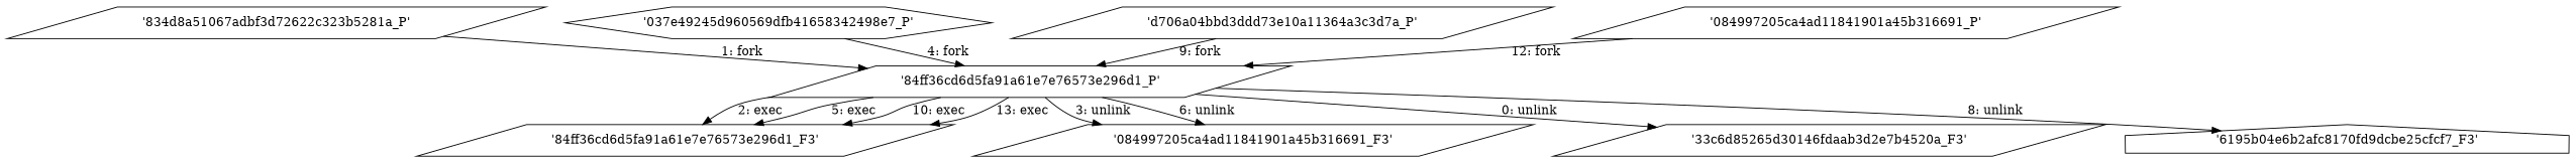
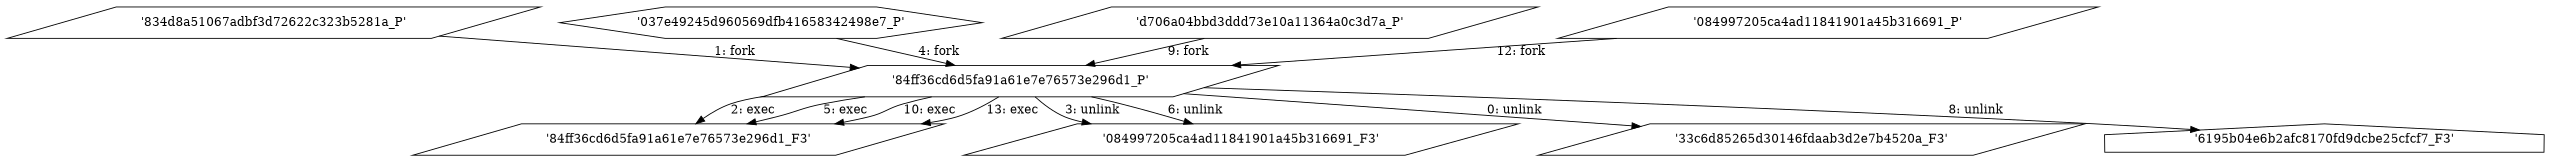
  digraph {
    engine=neato
    fixedsize=false
    fontsize=10
    nodesep=0.3
    rankdir=TB
    ranksep=0
    splines=true
    node [node_type=Process shape=parallelogram]
    "'834d8a51067adbf3d72622c323b5281a_P'"
    "'84ff36cd6d5fa91a61e7e76573e296d1_P'"
    "'84ff36cd6d5fa91a61e7e76573e296d1_F3'" [node_type=File]
    "'084997205ca4ad11841901a45b316691_F3'" [node_type=file]
    "'33c6d85265d30146fdaab3d2e7b4520a_F3'" [node_type=file]
    "'6195b04e6b2afc8170fd9dcbe25cfcf7_F3'" [node_type=file shape=house]
    "'037e49245d960569dfb41658342498e7_P'" [shape=hexagon]
-   "'d706a04bbd3ddd73e10a11364a3c3d7a_P'"
+   "'d706a04bbd3ddd73e10a11364a3c3d7a_P'" [label="'d706a04bbd3ddd73e10a11364a0c3d7a_P'"]
    "'084997205ca4ad11841901a45b316691_P'"
    "'834d8a51067adbf3d72622c323b5281a_P'" -> "'84ff36cd6d5fa91a61e7e76573e296d1_P'" [label="1: fork"]
    "'84ff36cd6d5fa91a61e7e76573e296d1_P'" -> "'84ff36cd6d5fa91a61e7e76573e296d1_F3'" [label="2: exec"]
    "'84ff36cd6d5fa91a61e7e76573e296d1_P'" -> "'84ff36cd6d5fa91a61e7e76573e296d1_F3'" [label="5: exec"]
    "'84ff36cd6d5fa91a61e7e76573e296d1_P'" -> "'84ff36cd6d5fa91a61e7e76573e296d1_F3'" [label="10: exec"]
    "'84ff36cd6d5fa91a61e7e76573e296d1_P'" -> "'84ff36cd6d5fa91a61e7e76573e296d1_F3'" [label="13: exec"]
    "'84ff36cd6d5fa91a61e7e76573e296d1_P'" -> "'084997205ca4ad11841901a45b316691_F3'" [label="3: unlink"]
    "'84ff36cd6d5fa91a61e7e76573e296d1_P'" -> "'084997205ca4ad11841901a45b316691_F3'" [label="6: unlink"]
    "'84ff36cd6d5fa91a61e7e76573e296d1_P'" -> "'33c6d85265d30146fdaab3d2e7b4520a_F3'" [label="0: unlink"]
    "'84ff36cd6d5fa91a61e7e76573e296d1_P'" -> "'6195b04e6b2afc8170fd9dcbe25cfcf7_F3'" [label="8: unlink"]
    "'037e49245d960569dfb41658342498e7_P'" -> "'84ff36cd6d5fa91a61e7e76573e296d1_P'" [label="4: fork"]
    "'d706a04bbd3ddd73e10a11364a3c3d7a_P'" -> "'84ff36cd6d5fa91a61e7e76573e296d1_P'" [label="9: fork"]
    "'084997205ca4ad11841901a45b316691_P'" -> "'84ff36cd6d5fa91a61e7e76573e296d1_P'" [label="12: fork"]
  }
